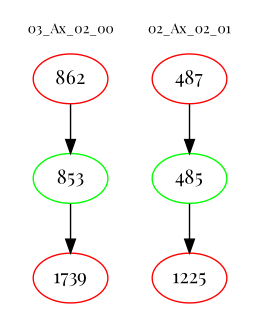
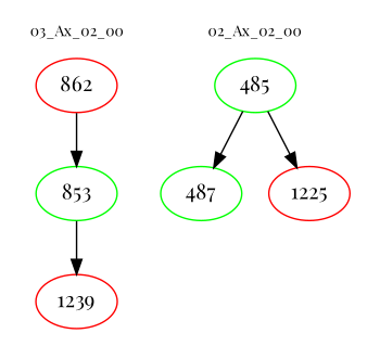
  digraph {
    fontname="Playfair Display"
    node [color=red fontname="Playfair Display"]
    edge [color=black fontname="Playfair Display"]
    n1 [label=862]
    n2 [color=green label=853]
-   n3 [label=1739]
-   n4 [label=487]
+   n3 [label=1239]
+   n4 [color=green label=487]
    n5 [color=green label=485]
    n6 [label=1225]
    subgraph cluster_1 {
      color=white
      fontsize=10
      label="03_Ax_02_00"
      n1
      n2
      n3
    }
    subgraph cluster_2 {
      color=white
      fontsize=10
-     label="02_Ax_02_01"
+     label="02_Ax_02_00"
      n4
      n5
      n6
    }
    n1 -> n2
    n2 -> n3
-   n4 -> n5
+   n5 -> n4
    n5 -> n6
  }
